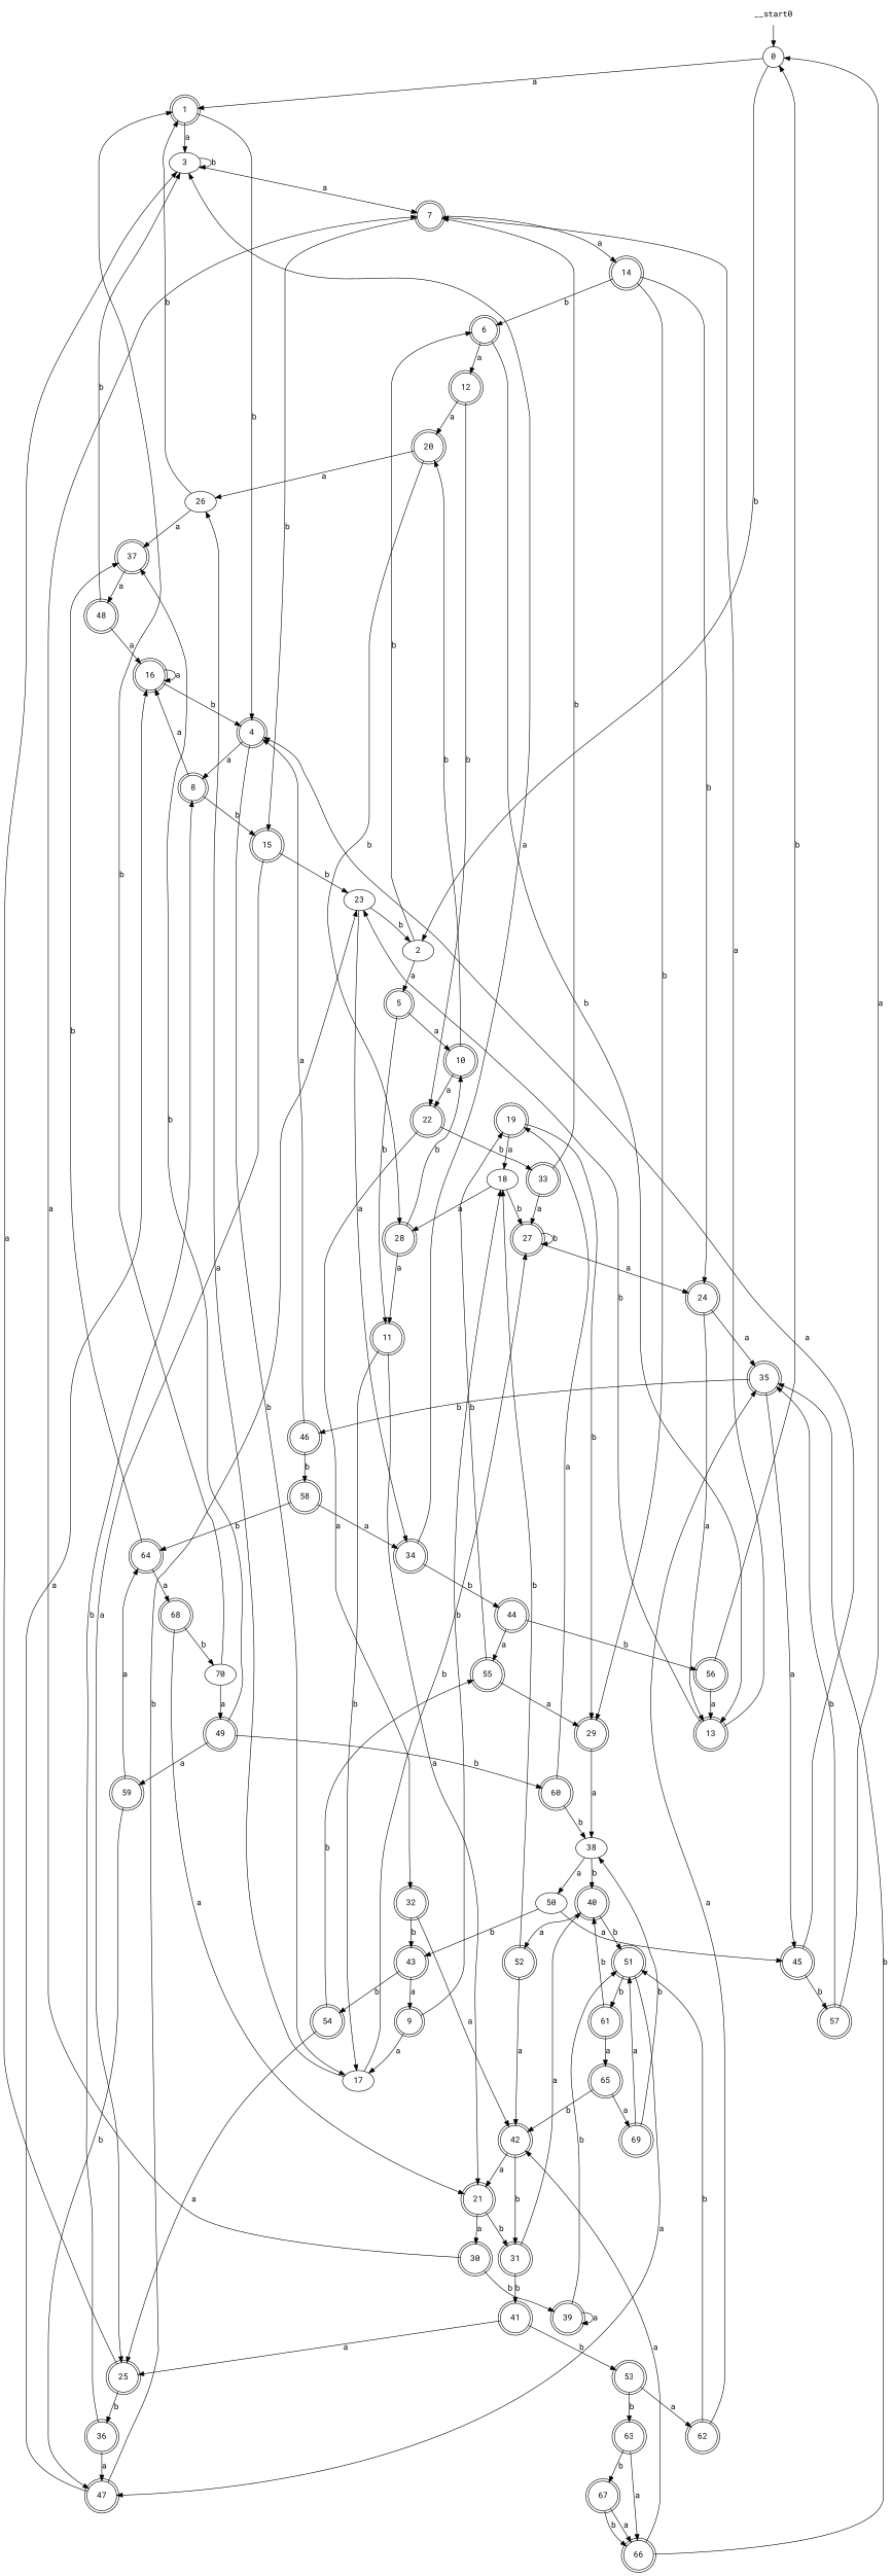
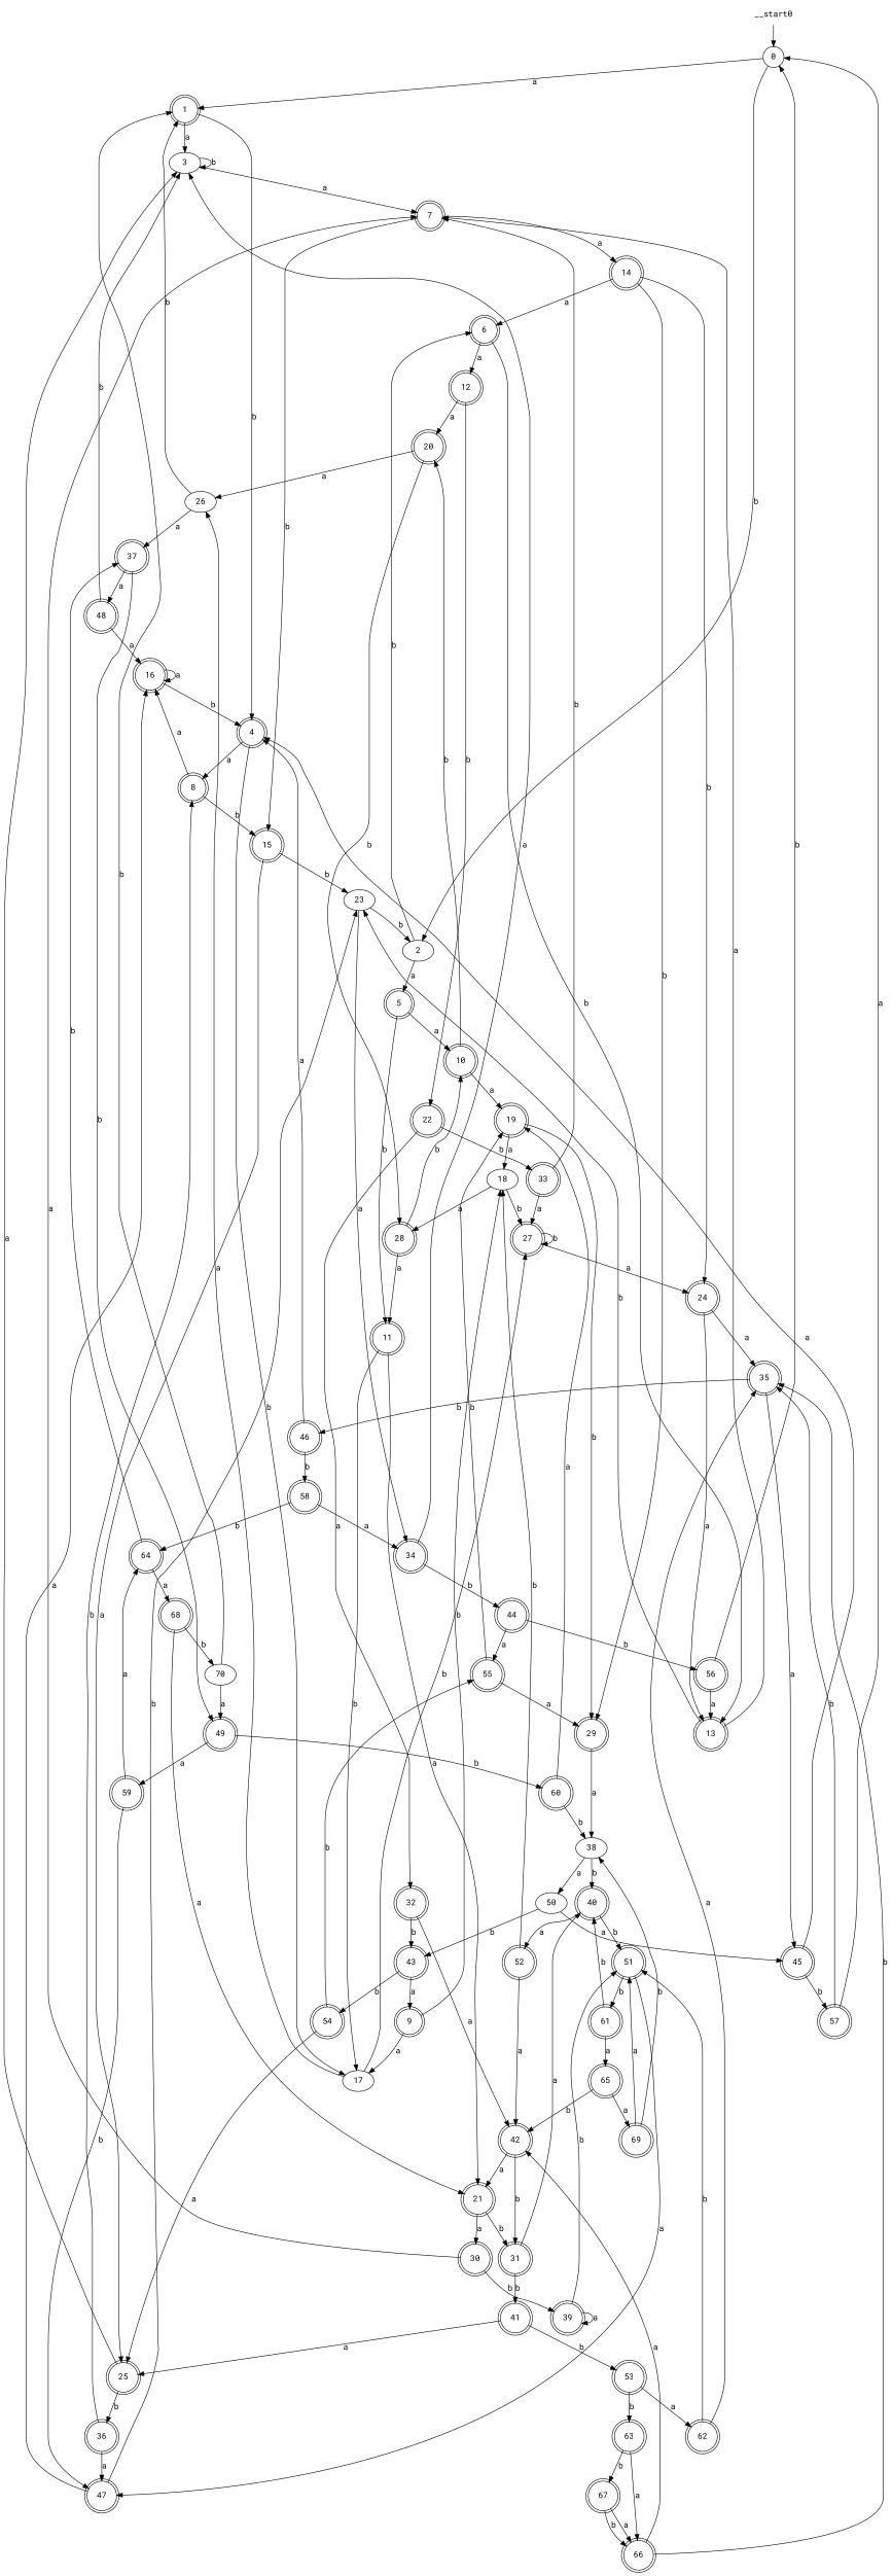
  digraph {
    fontname="Roboto Mono"
    node [fontname="Roboto Mono" shape=doublecircle]
    edge [fontname="Roboto Mono"]
    __start0 [shape=none]
    0 [shape=circle]
    1
    2 [shape=""]
    3 [shape=""]
    4
    5
    6
    7
    8
    17 [shape=""]
    10
    11
    12
    13
    14
    15
    16
    9
    18 [shape=""]
    19
    20
    21
    22
    23 [shape=""]
    24
    29
    25
    26 [shape=""]
    27
    28
    30
    31
    32
    33
    34
    35
    36
    37
    38 [shape=""]
    39
    40
    41
    42
    43
    44
    45
    46
    47
    48
    49
    50 [shape=""]
    51
    52
    53
    54
    55
    56
    57
    58
    59
    60
    61
    62
    63
    64
    65
    66
    67
    68
    69
    70 [shape=""]
    __start0 -> 0
    0 -> 1 [label=a]
    0 -> 2 [label=b]
    1 -> 3 [label=a]
    1 -> 4 [label=b]
    2 -> 5 [label=a]
    2 -> 6 [label=b]
    3 -> 3 [label=b]
    3 -> 7 [label=a]
    4 -> 8 [label=a]
    4 -> 17 [label=b]
    5 -> 10 [label=a]
    5 -> 11 [label=b]
    6 -> 12 [label=a]
    6 -> 13 [label=b]
    7 -> 14 [label=a]
    7 -> 15 [label=b]
    8 -> 15 [label=b]
    8 -> 16 [label=a]
    17 -> 26 [label=a]
    17 -> 27 [label=b]
-   10 -> 22 [label=a]
+   10 -> 19 [label=a]
    10 -> 20 [label=b]
    11 -> 17 [label=b]
    11 -> 21 [label=a]
    12 -> 20 [label=a]
    12 -> 22 [label=b]
    13 -> 7 [label=a]
    13 -> 23 [label=b]
-   14 -> 6 [label=b]
+   14 -> 6 [label=a]
    14 -> 24 [label=b]
    14 -> 29 [label=b]
    15 -> 23 [label=b]
    15 -> 25 [label=a]
    16 -> 4 [label=b]
    16 -> 16 [label=a]
    9 -> 17 [label=a]
    9 -> 18 [label=b]
    18 -> 27 [label=b]
    18 -> 28 [label=a]
    19 -> 18 [label=a]
    19 -> 29 [label=b]
    20 -> 26 [label=a]
    20 -> 28 [label=b]
    21 -> 30 [label=a]
    21 -> 31 [label=b]
    22 -> 32 [label=a]
    22 -> 33 [label=b]
    23 -> 2 [label=b]
    23 -> 34 [label=a]
    24 -> 13 [label=a]
    24 -> 35 [label=a]
    29 -> 38 [label=a]
    25 -> 3 [label=a]
    25 -> 36 [label=b]
    26 -> 1 [label=b]
    26 -> 37 [label=a]
    27 -> 24 [label=a]
    27 -> 27 [label=b]
    28 -> 10 [label=b]
    28 -> 11 [label=a]
    30 -> 7 [label=a]
    30 -> 39 [label=b]
    31 -> 40 [label=a]
    31 -> 41 [label=b]
    32 -> 42 [label=a]
    32 -> 43 [label=b]
    33 -> 7 [label=b]
    33 -> 27 [label=a]
    34 -> 3 [label=a]
    34 -> 44 [label=b]
    35 -> 45 [label=a]
    35 -> 46 [label=b]
    36 -> 8 [label=b]
    36 -> 47 [label=a]
    37 -> 48 [label=a]
-   49 -> 37 [label=b]
+   37 -> 49 [label=b]
    38 -> 40 [label=b]
    38 -> 50 [label=a]
    39 -> 39 [label=a]
    39 -> 51 [label=b]
    40 -> 51 [label=b]
    40 -> 52 [label=a]
    41 -> 25 [label=a]
    41 -> 53 [label=b]
    42 -> 21 [label=a]
    42 -> 31 [label=b]
    43 -> 9 [label=a]
    43 -> 54 [label=b]
    44 -> 55 [label=a]
    44 -> 56 [label=b]
    45 -> 4 [label=a]
    45 -> 57 [label=b]
    46 -> 4 [label=a]
    46 -> 58 [label=b]
    47 -> 16 [label=a]
    47 -> 23 [label=b]
    48 -> 3 [label=b]
    48 -> 16 [label=a]
    49 -> 59 [label=a]
    49 -> 60 [label=b]
    50 -> 43 [label=b]
    50 -> 45 [label=a]
    51 -> 47 [label=a]
    51 -> 61 [label=b]
    52 -> 18 [label=b]
    52 -> 42 [label=a]
    53 -> 62 [label=a]
    53 -> 63 [label=b]
    54 -> 25 [label=a]
    54 -> 55 [label=b]
    55 -> 19 [label=b]
    55 -> 29 [label=a]
    56 -> 0 [label=b]
    56 -> 13 [label=a]
    57 -> 0 [label=a]
    57 -> 35 [label=b]
    58 -> 34 [label=a]
    58 -> 64 [label=b]
    59 -> 47 [label=b]
    59 -> 64 [label=a]
    60 -> 19 [label=a]
    60 -> 38 [label=b]
    61 -> 40 [label=b]
    61 -> 65 [label=a]
    62 -> 35 [label=a]
    62 -> 51 [label=b]
    63 -> 66 [label=a]
    63 -> 67 [label=b]
    64 -> 37 [label=b]
    64 -> 68 [label=a]
    65 -> 42 [label=b]
    65 -> 69 [label=a]
    66 -> 35 [label=b]
    66 -> 42 [label=a]
    67 -> 66 [label=a]
    67 -> 66 [label=b]
    68 -> 21 [label=a]
    68 -> 70 [label=b]
    69 -> 38 [label=b]
    69 -> 51 [label=a]
    70 -> 1 [label=b]
    70 -> 49 [label=a]
  }
